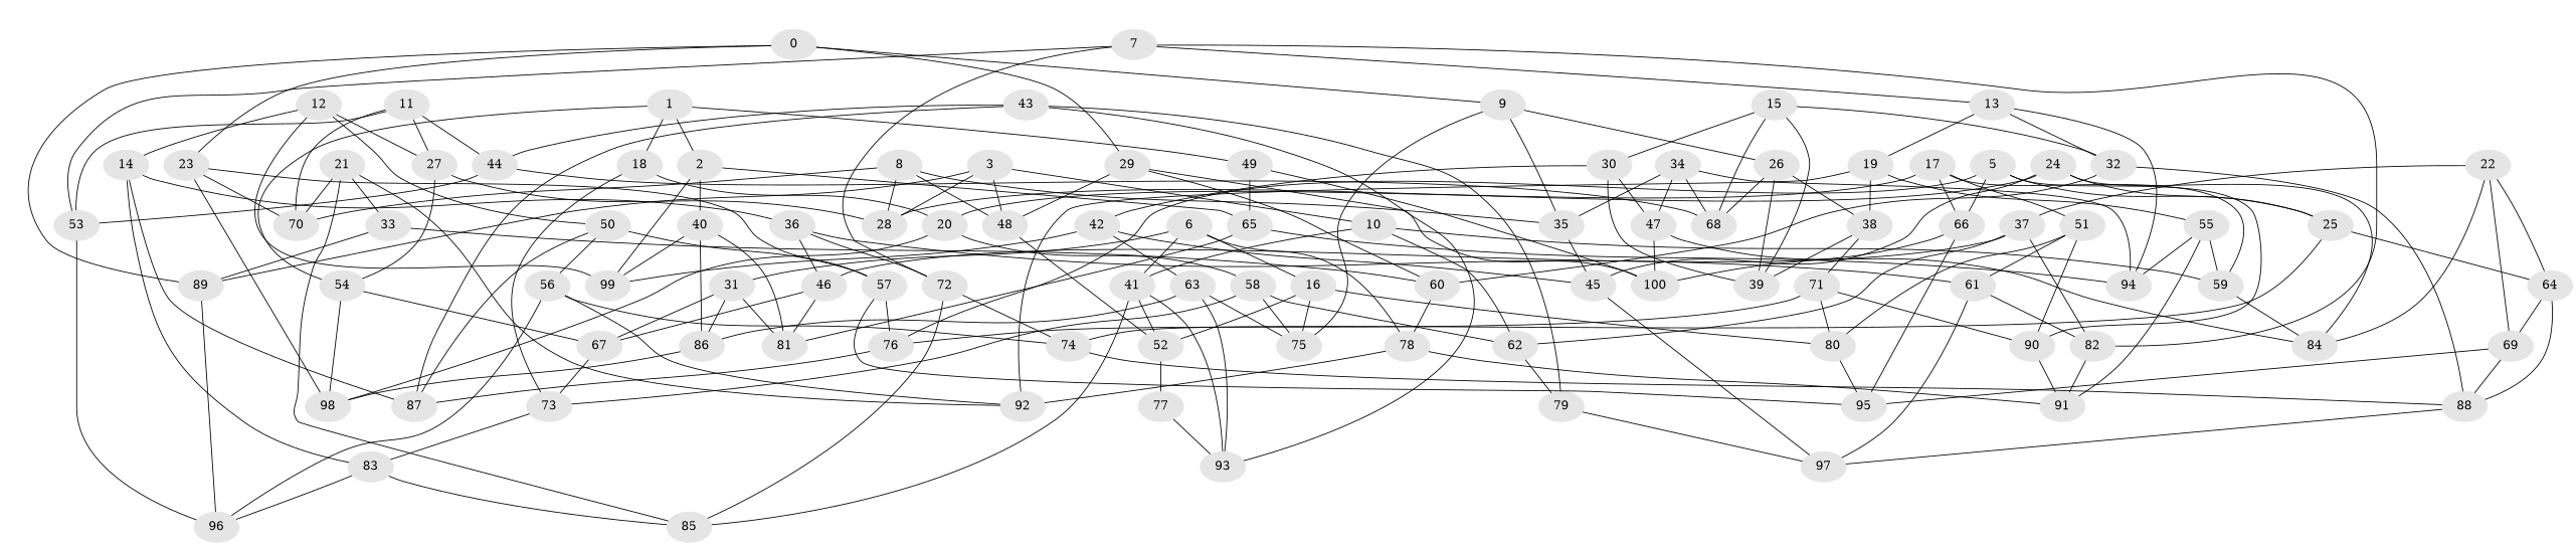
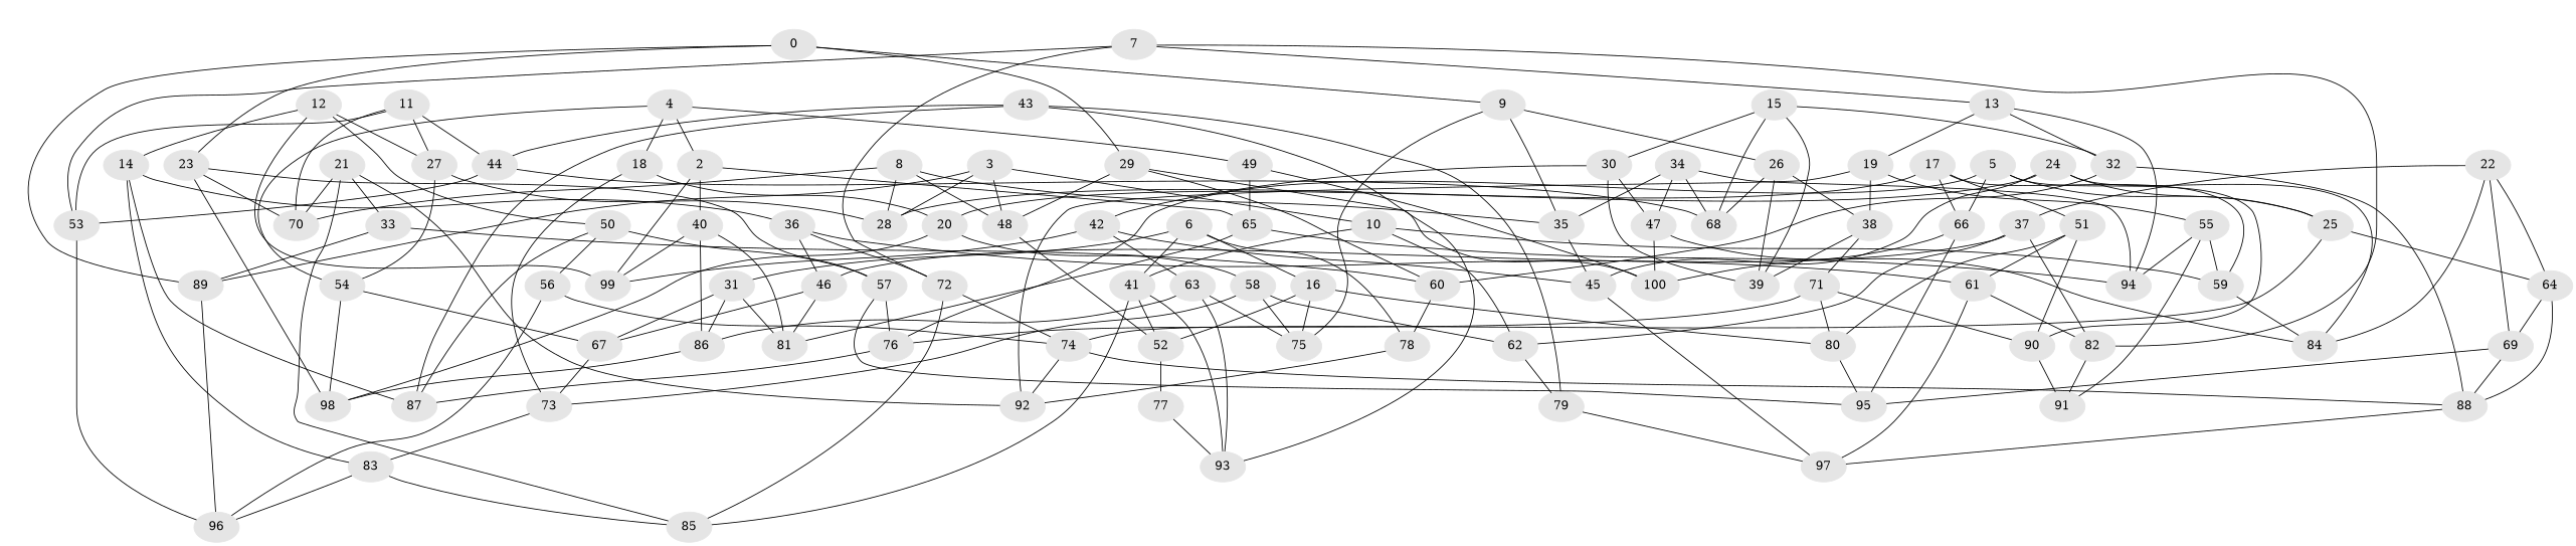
  graph {
    node [color=gray90 style=filled]
-   1
+   1 [label=4]
    2
    18
    49
    54
    40
    65
    99
    20
    73
    100
    98
    67
    81
    86
    94
    3
    10
    28
    48
    89
    41
    59
    62
    52
    96
    n27 [label=0]
    9
    23
    29
    35
    26
    75
    70
    57
    60
    5
    25
    66
    76
    90
    64
    74
    95
    87
    91
    6
    16
    31
    78
    80
    77
    93
    92
    7
    13
    53
    72
    82
    19
    32
    85
    8
    45
    39
    68
    38
    84
    79
    11
    27
    44
    12
    14
    50
    36
    83
    56
    55
    88
    46
    61
    15
    30
    42
    47
    17
    51
    58
    71
    21
    33
    22
    37
    69
    24
    97
    63
    34
    43
    1 -- 2
    1 -- 18
    1 -- 49
    1 -- 54
    2 -- 40
    2 -- 65
    2 -- 99
    18 -- 20
    18 -- 73
    49 -- 65
    49 -- 100
    54 -- 98
    54 -- 67
    40 -- 99
    40 -- 81
    40 -- 86
    65 -- 81
    65 -- 94
    20 -- 98
    20 -- 58
    73 -- 83
    67 -- 73
    86 -- 98
    3 -- 10
    3 -- 28
    3 -- 48
    3 -- 89
    10 -- 41
    10 -- 59
    10 -- 62
    48 -- 52
    89 -- 96
    41 -- 52
    41 -- 93
    41 -- 85
    59 -- 84
    62 -- 79
    52 -- 77
    n27 -- 89
    n27 -- 9
    n27 -- 23
    n27 -- 29
    9 -- 35
    9 -- 26
    9 -- 75
    23 -- 98
    23 -- 70
    23 -- 57
    29 -- 100
    29 -- 48
    29 -- 60
    35 -- 45
    26 -- 39
    26 -- 68
    26 -- 38
    57 -- 76
    57 -- 95
    60 -- 78
    5 -- 25
    5 -- 66
    5 -- 76
    5 -- 90
    25 -- 64
    25 -- 74
    66 -- 100
    66 -- 95
    76 -- 87
    90 -- 91
    64 -- 88
    64 -- 69
    74 -- 88
    6 -- 41
    6 -- 16
    6 -- 31
    6 -- 78
    16 -- 52
    16 -- 75
    16 -- 80
    31 -- 67
    31 -- 81
    31 -- 86
-   78 -- 91
    78 -- 92
    80 -- 95
    77 -- 93
    7 -- 13
    7 -- 53
    7 -- 72
    7 -- 82
    13 -- 94
    13 -- 19
    13 -- 32
    53 -- 96
    72 -- 74
    72 -- 85
    82 -- 91
    19 -- 92
    19 -- 38
    19 -- 55
    32 -- 60
    32 -- 88
    8 -- 28
    8 -- 48
    8 -- 35
    8 -- 70
    45 -- 97
    38 -- 39
    38 -- 71
    79 -- 97
    11 -- 70
    11 -- 53
    11 -- 27
    11 -- 44
    27 -- 54
    27 -- 28
    44 -- 53
    44 -- 68
    12 -- 99
    12 -- 27
    12 -- 14
    12 -- 50
    14 -- 87
    14 -- 36
    14 -- 83
    50 -- 57
    50 -- 87
    50 -- 56
    36 -- 72
    36 -- 46
    36 -- 61
    83 -- 96
    83 -- 85
    56 -- 96
    56 -- 74
-   56 -- 92
+   74 -- 92
    55 -- 94
    55 -- 59
    55 -- 91
    88 -- 97
    46 -- 67
    46 -- 81
    61 -- 82
    61 -- 97
    15 -- 32
    15 -- 39
    15 -- 68
    15 -- 30
    30 -- 39
    30 -- 42
    30 -- 47
    42 -- 99
    42 -- 45
    42 -- 63
    47 -- 100
    47 -- 84
    17 -- 20
    17 -- 59
    17 -- 66
    17 -- 51
    51 -- 90
    51 -- 80
    51 -- 61
    58 -- 73
    58 -- 62
    58 -- 75
    71 -- 76
    71 -- 90
    71 -- 80
    21 -- 70
    21 -- 92
    21 -- 85
    21 -- 33
    33 -- 89
    33 -- 60
    22 -- 64
    22 -- 84
    22 -- 37
    22 -- 69
    37 -- 62
    37 -- 82
    37 -- 46
    69 -- 95
    69 -- 88
    24 -- 28
    24 -- 25
    24 -- 45
    24 -- 84
    63 -- 86
    63 -- 75
    63 -- 93
    34 -- 94
    34 -- 35
    34 -- 68
    34 -- 47
    43 -- 87
    43 -- 93
    43 -- 79
    43 -- 44
  }
